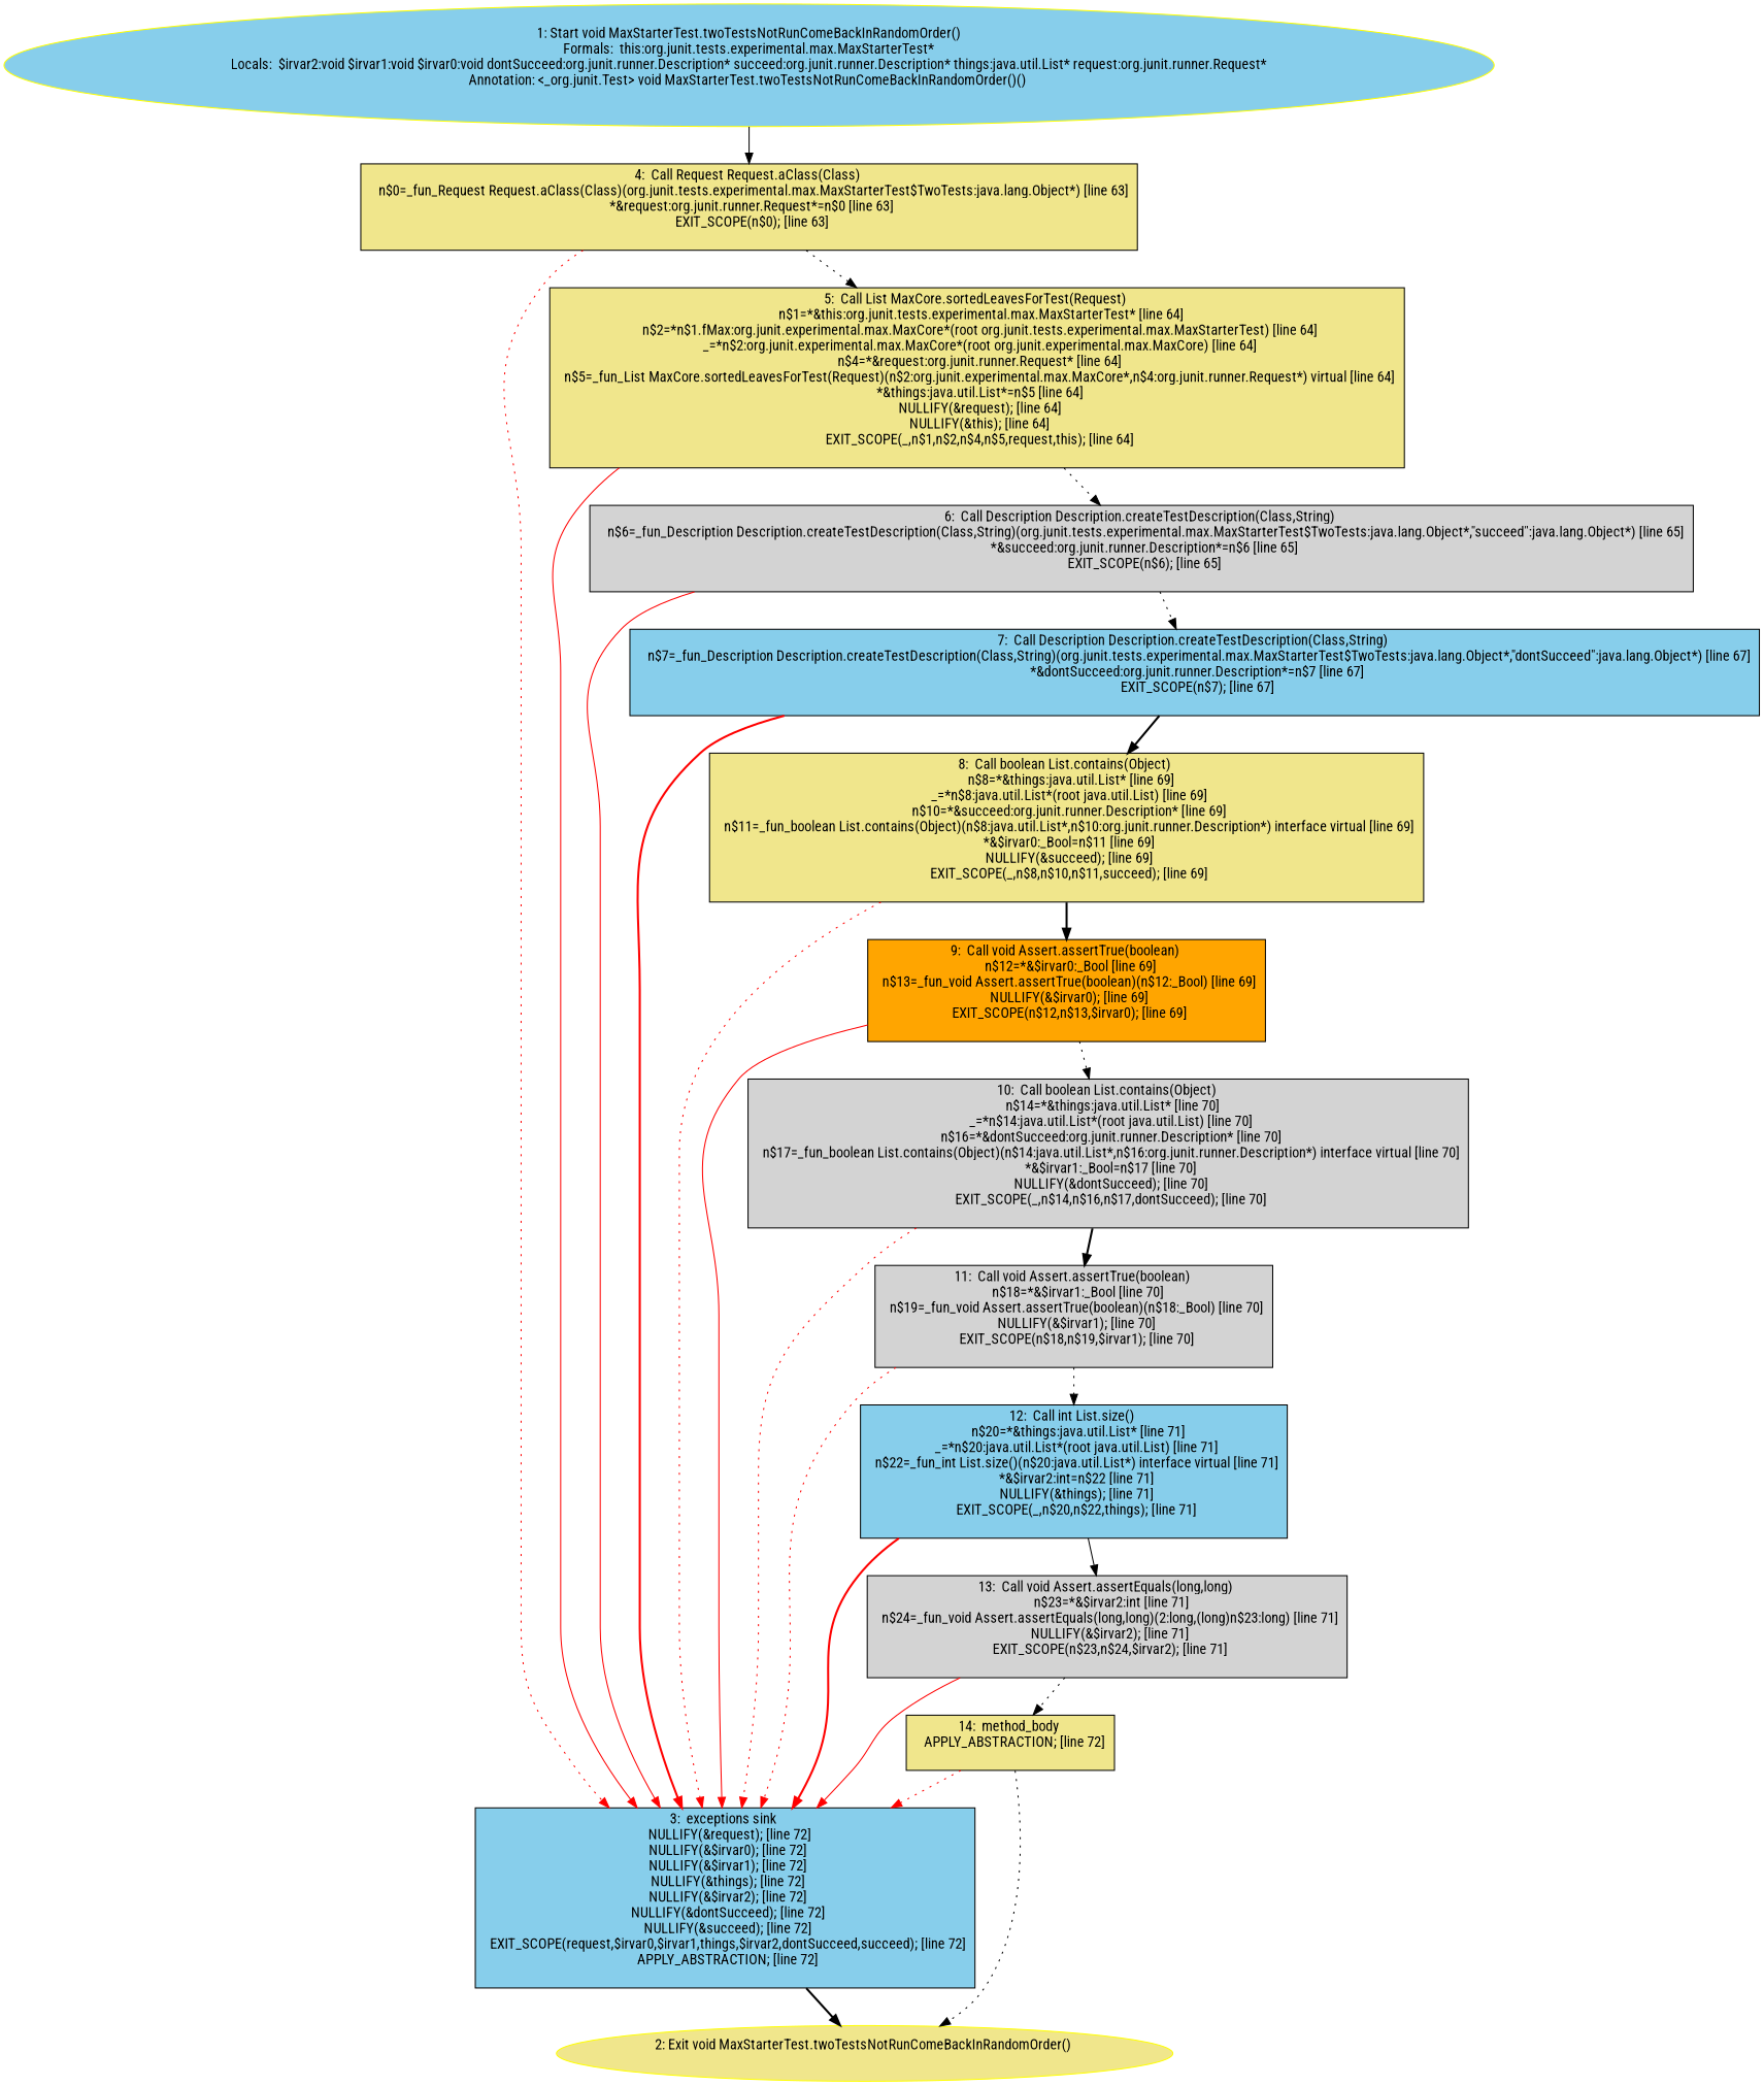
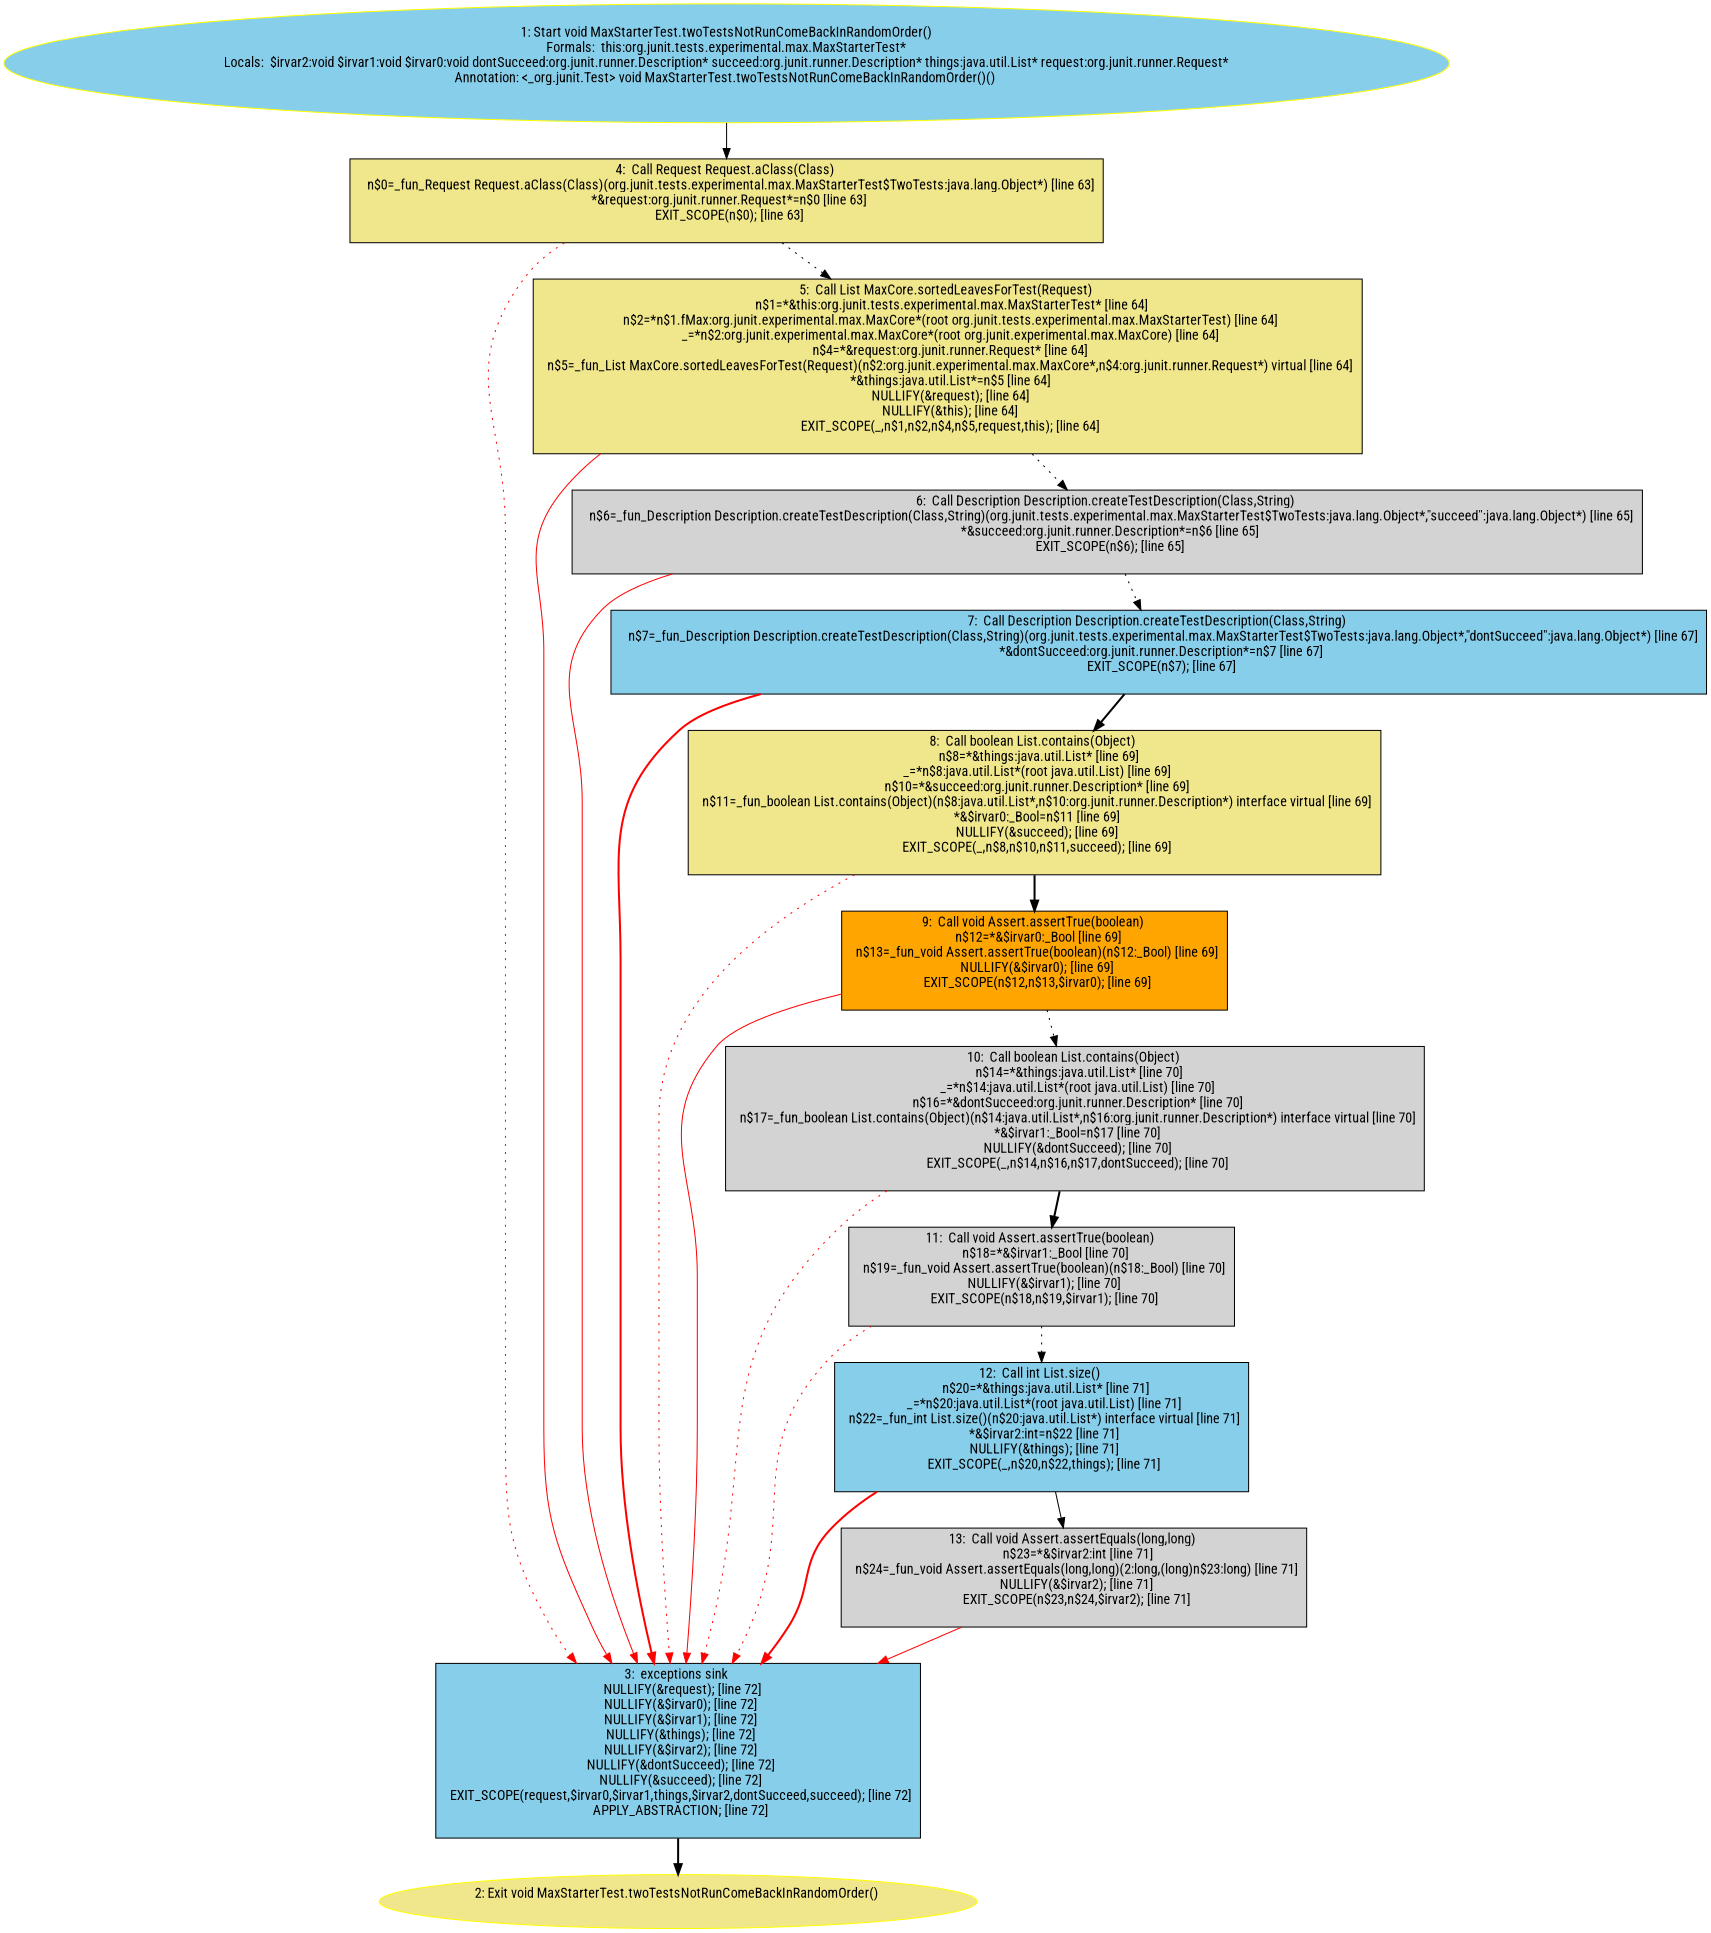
  digraph {
    fontname="Roboto Condensed"
    node [style=filled fillcolor=khaki fontname="Roboto Condensed" shape=box]
    edge [style=dotted fontname="Roboto Condensed"]
    n1 [color=yellow label="1: Start void MaxStarterTest.twoTestsNotRunComeBackInRandomOrder()\nFormals:  this:org.junit.tests.experimental.max.MaxStarterTest*\nLocals:  $irvar2:void $irvar1:void $irvar0:void dontSucceed:org.junit.runner.Description* succeed:org.junit.runner.Description* things:java.util.List* request:org.junit.runner.Request*\nAnnotation: <_org.junit.Test> void MaxStarterTest.twoTestsNotRunComeBackInRandomOrder()() \n  " fillcolor=skyblue shape=""]
    n2 [label="4:  Call Request Request.aClass(Class) \n   n$0=_fun_Request Request.aClass(Class)(org.junit.tests.experimental.max.MaxStarterTest$TwoTests:java.lang.Object*) [line 63]\n  *&request:org.junit.runner.Request*=n$0 [line 63]\n  EXIT_SCOPE(n$0); [line 63]\n "]
    n3 [label="3:  exceptions sink \n   NULLIFY(&request); [line 72]\n  NULLIFY(&$irvar0); [line 72]\n  NULLIFY(&$irvar1); [line 72]\n  NULLIFY(&things); [line 72]\n  NULLIFY(&$irvar2); [line 72]\n  NULLIFY(&dontSucceed); [line 72]\n  NULLIFY(&succeed); [line 72]\n  EXIT_SCOPE(request,$irvar0,$irvar1,things,$irvar2,dontSucceed,succeed); [line 72]\n  APPLY_ABSTRACTION; [line 72]\n " fillcolor=skyblue]
    n4 [label="5:  Call List MaxCore.sortedLeavesForTest(Request) \n   n$1=*&this:org.junit.tests.experimental.max.MaxStarterTest* [line 64]\n  n$2=*n$1.fMax:org.junit.experimental.max.MaxCore*(root org.junit.tests.experimental.max.MaxStarterTest) [line 64]\n  _=*n$2:org.junit.experimental.max.MaxCore*(root org.junit.experimental.max.MaxCore) [line 64]\n  n$4=*&request:org.junit.runner.Request* [line 64]\n  n$5=_fun_List MaxCore.sortedLeavesForTest(Request)(n$2:org.junit.experimental.max.MaxCore*,n$4:org.junit.runner.Request*) virtual [line 64]\n  *&things:java.util.List*=n$5 [line 64]\n  NULLIFY(&request); [line 64]\n  NULLIFY(&this); [line 64]\n  EXIT_SCOPE(_,n$1,n$2,n$4,n$5,request,this); [line 64]\n "]
    n5 [color=yellow label="2: Exit void MaxStarterTest.twoTestsNotRunComeBackInRandomOrder() \n  " shape=""]
    n6 [label="6:  Call Description Description.createTestDescription(Class,String) \n   n$6=_fun_Description Description.createTestDescription(Class,String)(org.junit.tests.experimental.max.MaxStarterTest$TwoTests:java.lang.Object*,\"succeed\":java.lang.Object*) [line 65]\n  *&succeed:org.junit.runner.Description*=n$6 [line 65]\n  EXIT_SCOPE(n$6); [line 65]\n " fillcolor=lightgrey]
    n7 [label="7:  Call Description Description.createTestDescription(Class,String) \n   n$7=_fun_Description Description.createTestDescription(Class,String)(org.junit.tests.experimental.max.MaxStarterTest$TwoTests:java.lang.Object*,\"dontSucceed\":java.lang.Object*) [line 67]\n  *&dontSucceed:org.junit.runner.Description*=n$7 [line 67]\n  EXIT_SCOPE(n$7); [line 67]\n " fillcolor=skyblue]
    n8 [label="8:  Call boolean List.contains(Object) \n   n$8=*&things:java.util.List* [line 69]\n  _=*n$8:java.util.List*(root java.util.List) [line 69]\n  n$10=*&succeed:org.junit.runner.Description* [line 69]\n  n$11=_fun_boolean List.contains(Object)(n$8:java.util.List*,n$10:org.junit.runner.Description*) interface virtual [line 69]\n  *&$irvar0:_Bool=n$11 [line 69]\n  NULLIFY(&succeed); [line 69]\n  EXIT_SCOPE(_,n$8,n$10,n$11,succeed); [line 69]\n "]
    n9 [label="9:  Call void Assert.assertTrue(boolean) \n   n$12=*&$irvar0:_Bool [line 69]\n  n$13=_fun_void Assert.assertTrue(boolean)(n$12:_Bool) [line 69]\n  NULLIFY(&$irvar0); [line 69]\n  EXIT_SCOPE(n$12,n$13,$irvar0); [line 69]\n " fillcolor=orange]
    n10 [label="10:  Call boolean List.contains(Object) \n   n$14=*&things:java.util.List* [line 70]\n  _=*n$14:java.util.List*(root java.util.List) [line 70]\n  n$16=*&dontSucceed:org.junit.runner.Description* [line 70]\n  n$17=_fun_boolean List.contains(Object)(n$14:java.util.List*,n$16:org.junit.runner.Description*) interface virtual [line 70]\n  *&$irvar1:_Bool=n$17 [line 70]\n  NULLIFY(&dontSucceed); [line 70]\n  EXIT_SCOPE(_,n$14,n$16,n$17,dontSucceed); [line 70]\n " fillcolor=lightgrey]
    n11 [label="11:  Call void Assert.assertTrue(boolean) \n   n$18=*&$irvar1:_Bool [line 70]\n  n$19=_fun_void Assert.assertTrue(boolean)(n$18:_Bool) [line 70]\n  NULLIFY(&$irvar1); [line 70]\n  EXIT_SCOPE(n$18,n$19,$irvar1); [line 70]\n " fillcolor=lightgrey]
    n12 [label="12:  Call int List.size() \n   n$20=*&things:java.util.List* [line 71]\n  _=*n$20:java.util.List*(root java.util.List) [line 71]\n  n$22=_fun_int List.size()(n$20:java.util.List*) interface virtual [line 71]\n  *&$irvar2:int=n$22 [line 71]\n  NULLIFY(&things); [line 71]\n  EXIT_SCOPE(_,n$20,n$22,things); [line 71]\n " fillcolor=skyblue]
    n13 [label="13:  Call void Assert.assertEquals(long,long) \n   n$23=*&$irvar2:int [line 71]\n  n$24=_fun_void Assert.assertEquals(long,long)(2:long,(long)n$23:long) [line 71]\n  NULLIFY(&$irvar2); [line 71]\n  EXIT_SCOPE(n$23,n$24,$irvar2); [line 71]\n " fillcolor=lightgrey]
-   n14 [label="14:  method_body \n   APPLY_ABSTRACTION; [line 72]\n "]
    n1 -> n2 [style=solid]
    n2 -> n3 [color=red]
    n2 -> n4
    n3 -> n5 [style=bold]
    n4 -> n3 [color=red style=solid]
    n4 -> n6
    n6 -> n3 [color=red style=solid]
    n6 -> n7
    n7 -> n3 [color=red style=bold]
    n7 -> n8 [style=bold]
    n8 -> n3 [color=red]
    n8 -> n9 [style=bold]
    n9 -> n3 [color=red style=solid]
    n9 -> n10
    n10 -> n3 [color=red]
    n10 -> n11 [style=bold]
    n11 -> n3 [color=red]
    n11 -> n12
    n12 -> n3 [color=red style=bold]
    n12 -> n13 [style=solid]
    n13 -> n3 [color=red style=solid]
-   n13 -> n14
-   n14 -> n3 [color=red]
-   n14 -> n5
  }
